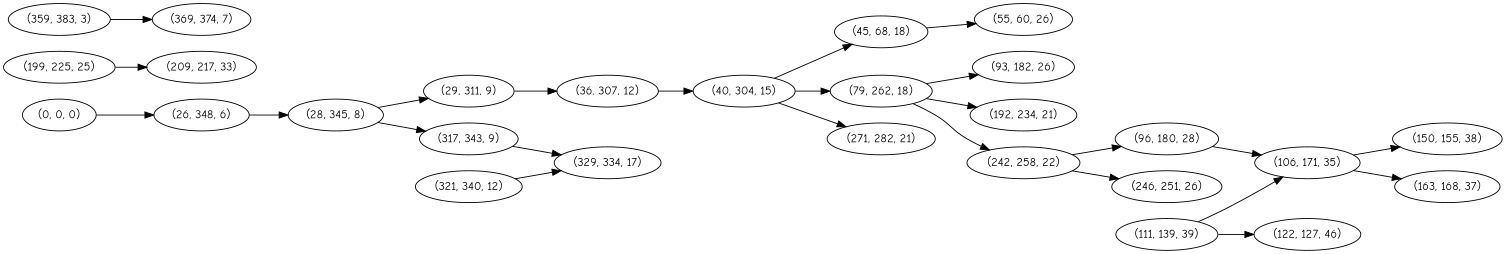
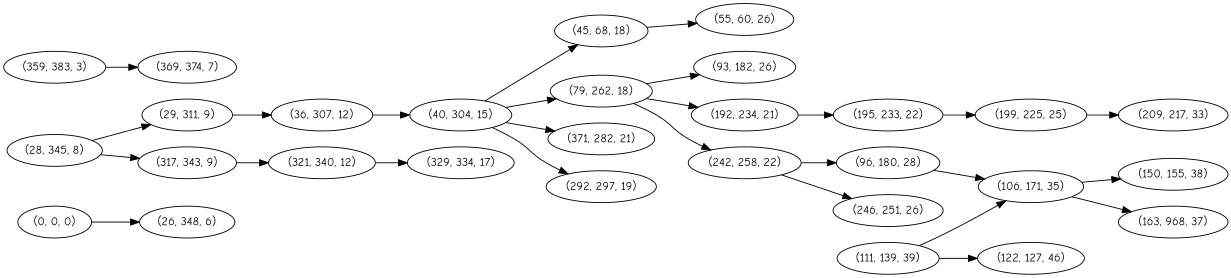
  digraph {
    fontname="Comic Neue"
    rankdir=LR
    node [fontname="Comic Neue"]
    edge [fontname="Comic Neue"]
    "(0, 0, 0)"
    "(26, 348, 6)"
    "(28, 345, 8)"
    "(29, 311, 9)"
    "(317, 343, 9)"
    "(36, 307, 12)"
    "(321, 340, 12)"
    "(40, 304, 15)"
    "(45, 68, 18)"
    "(79, 262, 18)"
-   "(271, 282, 21)"
+   "(271, 282, 21)" [label="(371, 282, 21)"]
+   "(292, 297, 19)"
    "(55, 60, 26)"
    "(93, 182, 26)"
    "(192, 234, 21)"
    "(242, 258, 22)"
+   "(195, 233, 22)"
    "(96, 180, 28)"
    "(246, 251, 26)"
    "(106, 171, 35)"
    "(150, 155, 38)"
-   "(163, 168, 37)"
+   "(163, 168, 37)" [label="(163, 968, 37)"]
    "(111, 139, 39)"
    "(122, 127, 46)"
    "(199, 225, 25)"
    "(209, 217, 33)"
    "(329, 334, 17)"
    "(359, 383, 3)"
    "(369, 374, 7)"
    "(0, 0, 0)" -> "(26, 348, 6)"
-   "(26, 348, 6)" -> "(28, 345, 8)"
    "(28, 345, 8)" -> "(29, 311, 9)"
    "(28, 345, 8)" -> "(317, 343, 9)"
    "(29, 311, 9)" -> "(36, 307, 12)"
-   "(317, 343, 9)" -> "(329, 334, 17)"
+   "(317, 343, 9)" -> "(321, 340, 12)"
    "(36, 307, 12)" -> "(40, 304, 15)"
    "(321, 340, 12)" -> "(329, 334, 17)"
    "(40, 304, 15)" -> "(45, 68, 18)"
    "(40, 304, 15)" -> "(79, 262, 18)"
    "(40, 304, 15)" -> "(271, 282, 21)"
+   "(40, 304, 15)" -> "(292, 297, 19)"
    "(45, 68, 18)" -> "(55, 60, 26)"
    "(79, 262, 18)" -> "(93, 182, 26)"
    "(79, 262, 18)" -> "(192, 234, 21)"
    "(79, 262, 18)" -> "(242, 258, 22)"
+   "(192, 234, 21)" -> "(195, 233, 22)"
    "(242, 258, 22)" -> "(96, 180, 28)"
    "(242, 258, 22)" -> "(246, 251, 26)"
+   "(195, 233, 22)" -> "(199, 225, 25)"
    "(96, 180, 28)" -> "(106, 171, 35)"
    "(106, 171, 35)" -> "(150, 155, 38)"
    "(106, 171, 35)" -> "(163, 168, 37)"
    "(111, 139, 39)" -> "(106, 171, 35)"
    "(111, 139, 39)" -> "(122, 127, 46)"
    "(199, 225, 25)" -> "(209, 217, 33)"
    "(359, 383, 3)" -> "(369, 374, 7)"
  }
